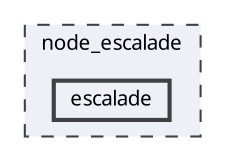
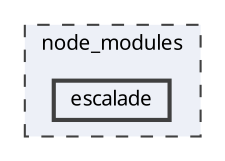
  digraph {
    compound=true
    fontname="Noto Sans"
    n1 [color=grey25 fillcolor="#edf0f7" fontname="Noto Sans" fontsize=10 height=0.2 label=escalade shape=box style="filled,bold" width=0.4]
    subgraph cluster_1 {
      bgcolor="#edf0f7"
      fontsize=10
-     label=node_escalade
+     label=node_modules
      pencolor=grey25
      style="filled,dashed"
      n1
    }
  }
